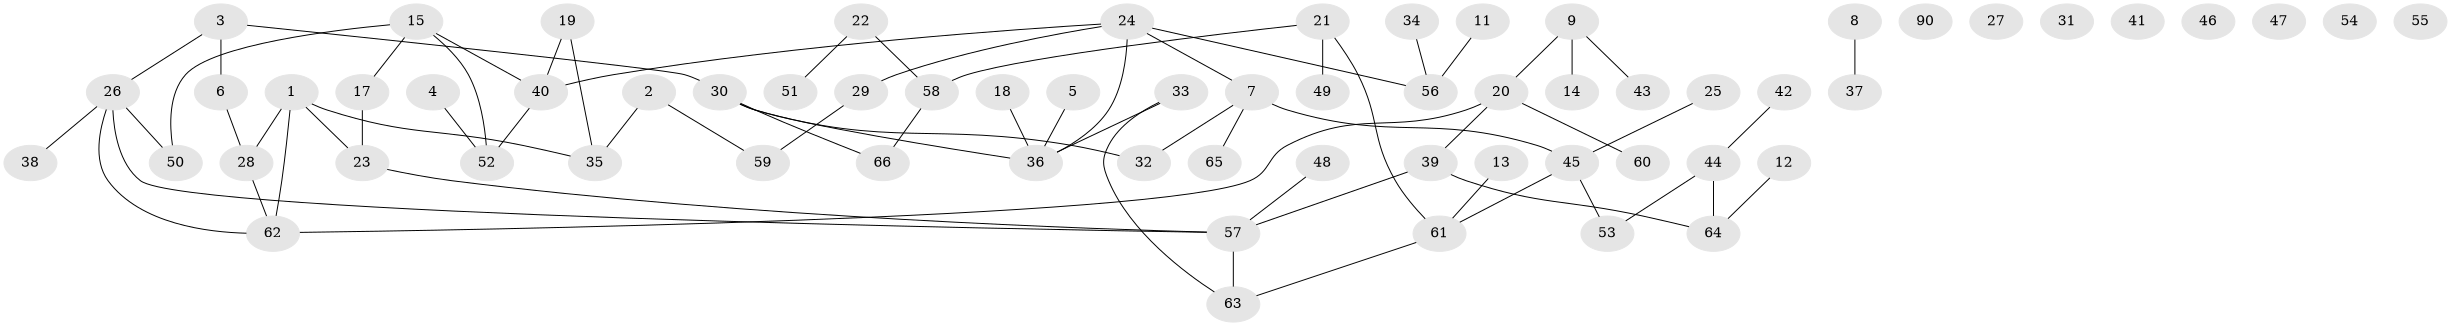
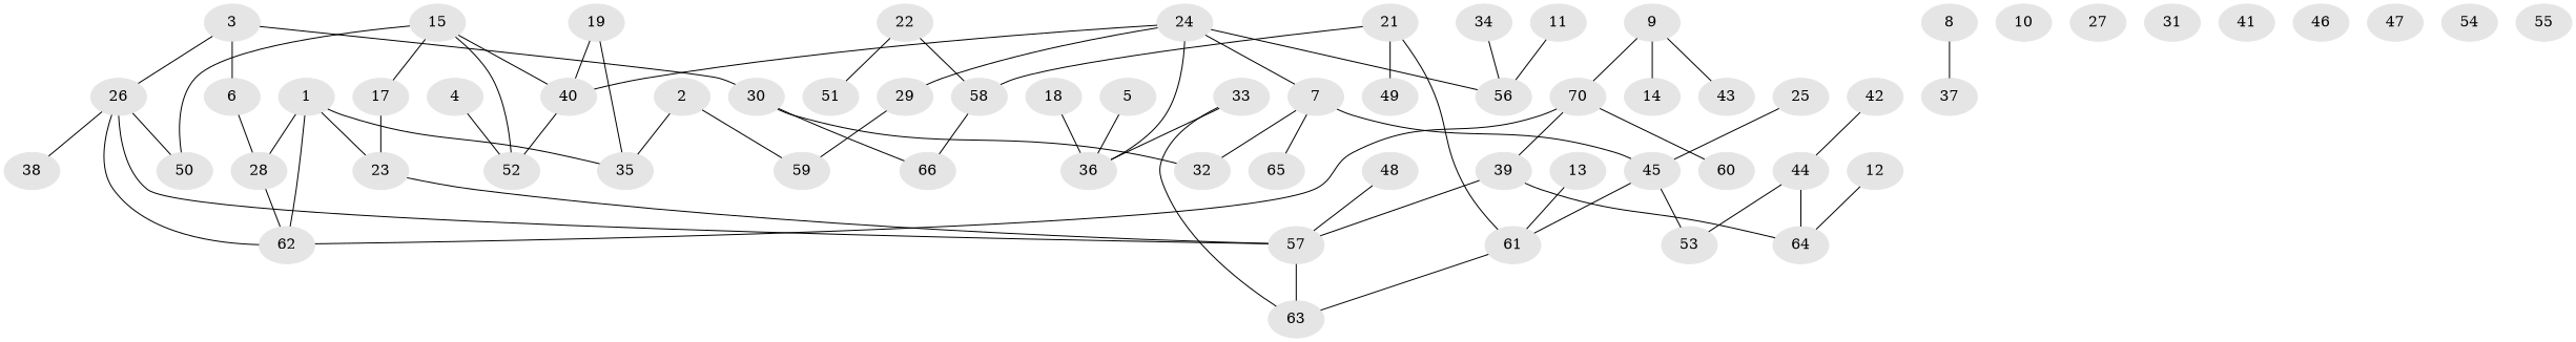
  graph {
    node [color=gray90 style=filled]
    1
    23
    28
    35
    62
    57
    2
    59
    3
    6
    26
    30
    50
    38
    36
    32
    66
    4
    52
    5
    13
    61
    7
    45
    65
    53
    8
    37
    9
    14
-   20
+   20 [label=70]
    43
    39
    60
-   10 [label=90]
+   10
    11
    56
    12
    64
    63
    15
    17
    40
    18
    19
    21
    49
    58
    22
    51
    24
    29
    44
    25
    27
    31
    33
    34
    41
    42
    46
    47
    48
    54
    55
    1 -- 23
    1 -- 28
    1 -- 35
    1 -- 62
    23 -- 57
    28 -- 62
    57 -- 63
    2 -- 35
    2 -- 59
    3 -- 6
    3 -- 26
    3 -- 30
    6 -- 28
    26 -- 62
    26 -- 57
    26 -- 50
    26 -- 38
-   30 -- 36
    30 -- 32
    30 -- 66
    4 -- 52
    5 -- 36
    13 -- 61
    61 -- 63
    7 -- 32
    7 -- 45
    7 -- 65
    45 -- 61
    45 -- 53
    8 -- 37
    9 -- 14
    9 -- 20
    9 -- 43
    20 -- 62
    20 -- 39
    20 -- 60
    39 -- 57
    39 -- 64
    11 -- 56
    12 -- 64
    15 -- 50
    15 -- 52
    15 -- 17
    15 -- 40
    17 -- 23
    40 -- 52
    18 -- 36
    19 -- 35
    19 -- 40
    21 -- 61
    21 -- 49
    21 -- 58
    58 -- 66
    22 -- 58
    22 -- 51
    24 -- 36
    24 -- 7
    24 -- 56
    24 -- 40
    24 -- 29
    29 -- 59
    44 -- 53
    44 -- 64
    25 -- 45
    33 -- 36
    33 -- 63
    34 -- 56
    42 -- 44
    48 -- 57
  }
